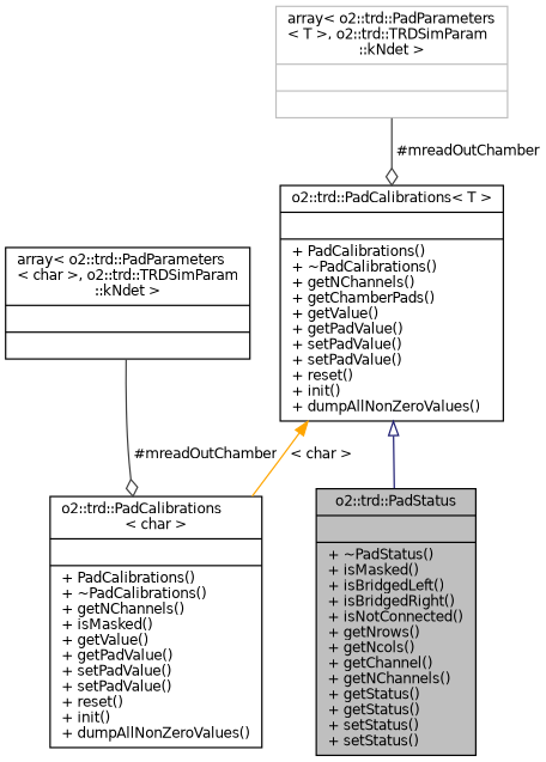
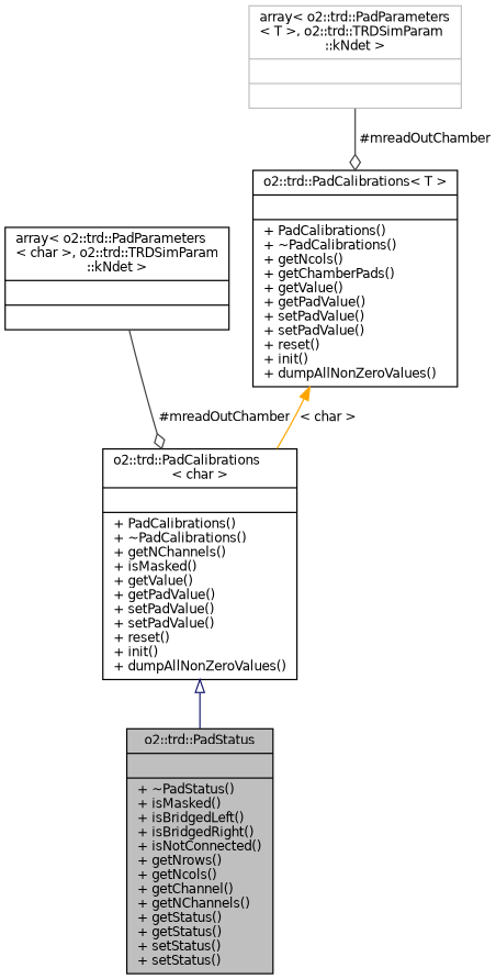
  digraph {
    node [color=black fontname=Helvetica fontsize=10 shape=record]
    edge [color=grey25 fontname=Helvetica fontsize=10 labelfontname=Helvetica labelfontsize=10 style=solid]
    n1 [fillcolor=grey75 fontcolor=black height=0.2 label="{o2::trd::PadStatus\n||+ ~PadStatus()\l+ isMasked()\l+ isBridgedLeft()\l+ isBridgedRight()\l+ isNotConnected()\l+ getNrows()\l+ getNcols()\l+ getChannel()\l+ getNChannels()\l+ getStatus()\l+ getStatus()\l+ setStatus()\l+ setStatus()\l}" style=filled width=0.4]
    n2 [height=0.2 label="{o2::trd::PadCalibrations\l\< char \>\n||+ PadCalibrations()\l+ ~PadCalibrations()\l+ getNChannels()\l+ isMasked()\l+ getValue()\l+ getPadValue()\l+ setPadValue()\l+ setPadValue()\l+ reset()\l+ init()\l+ dumpAllNonZeroValues()\l}" width=0.4]
    n3 [height=0.2 label="{array\< o2::trd::PadParameters\l\< char \>, o2::trd::TRDSimParam\l::kNdet \>\n||}" width=0.4]
-   n4 [height=0.2 label="{o2::trd::PadCalibrations\< T \>\n||+ PadCalibrations()\l+ ~PadCalibrations()\l+ getNChannels()\l+ getChamberPads()\l+ getValue()\l+ getPadValue()\l+ setPadValue()\l+ setPadValue()\l+ reset()\l+ init()\l+ dumpAllNonZeroValues()\l}" width=0.4]
+   n4 [height=0.2 label="{o2::trd::PadCalibrations\< T \>\n||+ PadCalibrations()\l+ ~PadCalibrations()\l+ getNcols()\l+ getChamberPads()\l+ getValue()\l+ getPadValue()\l+ setPadValue()\l+ setPadValue()\l+ reset()\l+ init()\l+ dumpAllNonZeroValues()\l}" width=0.4]
    n5 [color=grey75 height=0.2 label="{array\< o2::trd::PadParameters\l\< T \>, o2::trd::TRDSimParam\l::kNdet \>\n||}" width=0.4]
-   n4 -> n1 [arrowtail=onormal color=midnightblue dir=back]
+   n2 -> n1 [arrowtail=onormal color=midnightblue dir=back]
    n3 -> n2 [arrowhead=odiamond label=" #mreadOutChamber"]
    n4 -> n2 [color=orange dir=back label=" \< char \>"]
    n5 -> n4 [arrowhead=odiamond label=" #mreadOutChamber"]
  }
